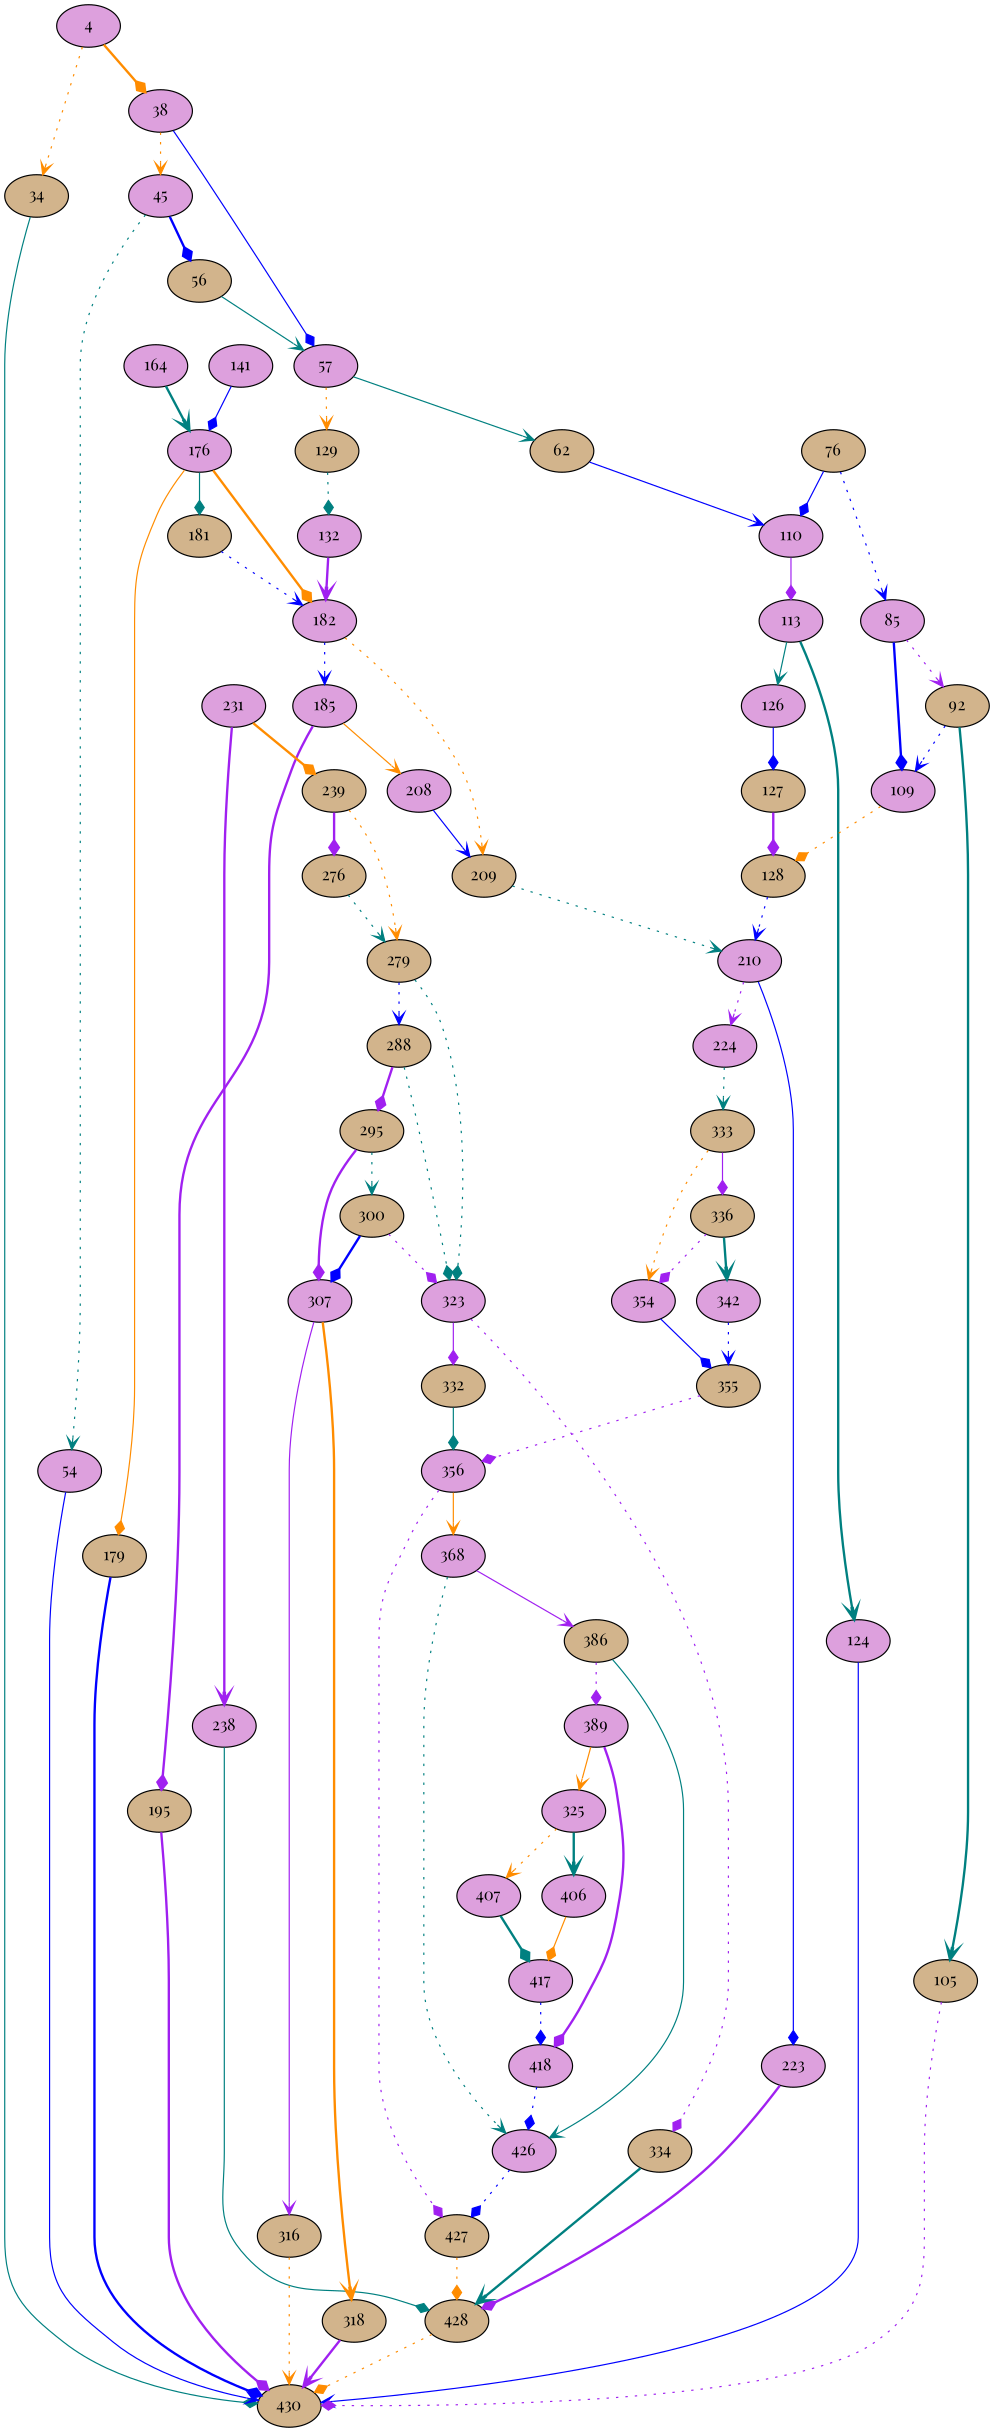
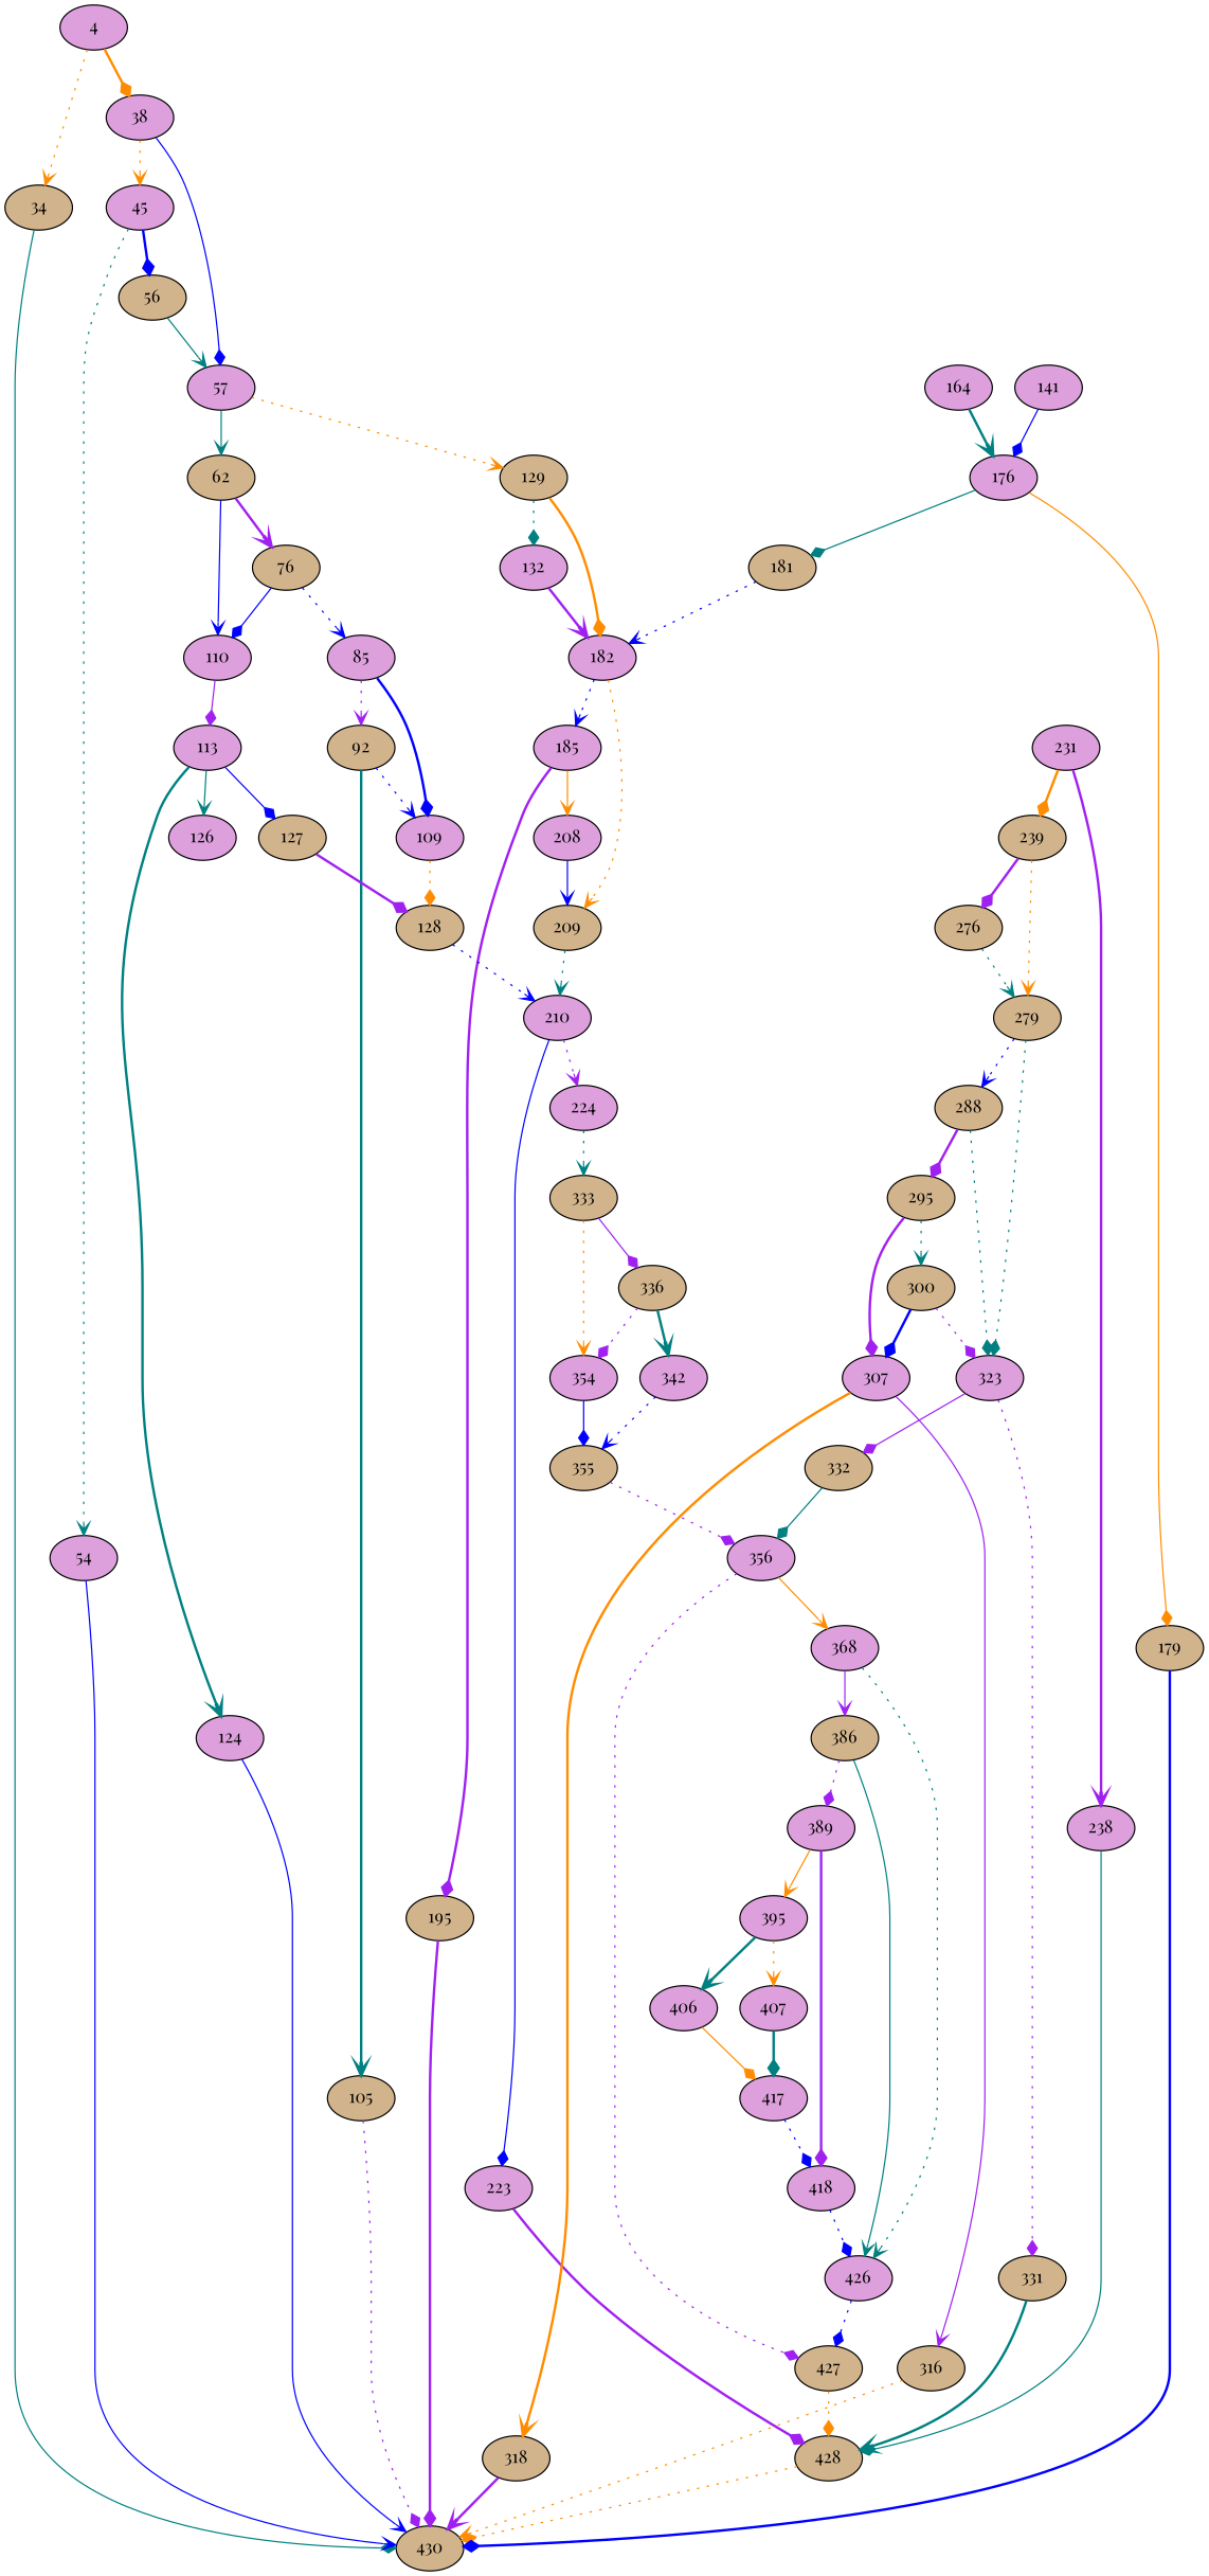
  strict digraph {
    fontname="Playfair Display"
    node [fillcolor=plum fontname="Playfair Display" style=filled]
    edge [arrowhead=vee color=purple fontname="Playfair Display" style=dotted]
    4 [entry=true]
    34 [fillcolor=tan]
    38
    430 [fillcolor=tan]
    45
    57
    54
    56 [fillcolor=tan]
    62 [fillcolor=tan]
    129 [fillcolor=tan]
    76 [fillcolor=tan]
    110
    132
    182
    85
    113
    185
    209 [fillcolor=tan]
    92 [fillcolor=tan]
    109
    124
    126
    127 [fillcolor=tan]
    128 [fillcolor=tan]
    105 [fillcolor=tan]
    210
    223
    224
    428 [fillcolor=tan]
    333 [fillcolor=tan]
    195 [fillcolor=tan]
    208
    141
    176
    164
    179 [fillcolor=tan]
    181 [fillcolor=tan]
    231
    238
    239 [fillcolor=tan]
    336 [fillcolor=tan]
    354
    279 [fillcolor=tan]
    276 [fillcolor=tan]
    342
    355 [fillcolor=tan]
    288 [fillcolor=tan]
    323
    295 [fillcolor=tan]
-   331 [fillcolor=tan label=334]
+   331 [fillcolor=tan]
    332 [fillcolor=tan]
    300 [fillcolor=tan]
    307
    356
    316 [fillcolor=tan]
    318 [fillcolor=tan]
    368
    427 [fillcolor=tan]
    386 [fillcolor=tan]
    426
    389
-   395 [label=325]
+   395
    418
    406
    407
    417
    4 -> 34 [color=darkorange cond=true]
    4 -> 38 [arrowhead=diamond color=darkorange cond=false style=bold]
    34 -> 430 [arrowhead=diamond color=teal style=solid]
    38 -> 45 [color=darkorange cond=true]
    38 -> 57 [arrowhead=diamond color=blue cond=false style=solid]
    45 -> 54 [color=teal cond=true]
    45 -> 56 [arrowhead=diamond color=blue cond=false style=bold]
    57 -> 62 [color=teal cond=true style=solid]
    57 -> 129 [color=darkorange cond=false]
    54 -> 430 [color=blue style=solid]
    56 -> 57 [color=teal style=solid]
+   62 -> 76 [cond=true style=bold]
    62 -> 110 [color=blue cond=false style=solid]
    129 -> 132 [arrowhead=diamond color=teal cond=true]
-   176 -> 182 [arrowhead=diamond color=darkorange cond=false style=bold]
+   129 -> 182 [arrowhead=diamond color=darkorange cond=false style=bold]
    76 -> 110 [arrowhead=diamond color=blue cond=false style=solid]
    76 -> 85 [color=blue cond=true]
    110 -> 113 [arrowhead=diamond cond=true style=solid]
    132 -> 182 [cond=false style=bold]
    182 -> 185 [color=blue cond=true]
    182 -> 209 [color=darkorange cond=false]
    85 -> 92 [cond=true]
    85 -> 109 [arrowhead=diamond color=blue cond=false style=bold]
    113 -> 124 [color=teal cond=true style=bold]
    113 -> 126 [color=teal cond=false style=solid]
    185 -> 195 [arrowhead=diamond cond=true style=bold]
    185 -> 208 [color=darkorange cond=false style=solid]
    209 -> 210 [color=teal]
    92 -> 109 [color=blue cond=false]
    92 -> 105 [color=teal cond=true style=bold]
    109 -> 128 [arrowhead=diamond color=darkorange]
    124 -> 430 [color=blue style=solid]
-   126 -> 127 [arrowhead=diamond color=blue style=solid]
+   113 -> 127 [arrowhead=diamond color=blue style=solid]
    127 -> 128 [arrowhead=diamond style=bold]
    128 -> 210 [color=blue]
    105 -> 430 [arrowhead=diamond]
    210 -> 223 [arrowhead=diamond color=blue cond=true style=solid]
    210 -> 224 [cond=false]
    223 -> 428 [arrowhead=diamond style=bold]
    224 -> 333 [color=teal cond=false]
    428 -> 430 [arrowhead=diamond color=darkorange]
    333 -> 336 [arrowhead=diamond cond=true style=solid]
    333 -> 354 [color=darkorange cond=false]
    195 -> 430 [arrowhead=diamond style=bold]
    208 -> 209 [color=blue style=solid]
    141 -> 176 [arrowhead=diamond color=blue style=solid]
    176 -> 179 [arrowhead=diamond color=darkorange cond=true style=solid]
    176 -> 181 [arrowhead=diamond color=teal cond=false style=solid]
    164 -> 176 [color=teal style=bold]
    179 -> 430 [arrowhead=diamond color=blue style=bold]
    181 -> 182 [color=blue]
    231 -> 238 [cond=true style=bold]
    231 -> 239 [arrowhead=diamond color=darkorange cond=false style=bold]
    238 -> 428 [arrowhead=diamond color=teal style=solid]
    239 -> 279 [color=darkorange cond=true]
    239 -> 276 [arrowhead=diamond cond=false style=bold]
    336 -> 354 [arrowhead=diamond cond=false]
    336 -> 342 [color=teal cond=true style=bold]
    354 -> 355 [arrowhead=diamond color=blue style=solid]
    279 -> 288 [color=blue cond=true]
    279 -> 323 [arrowhead=diamond color=teal cond=false]
    276 -> 279 [color=teal]
    342 -> 355 [color=blue]
    355 -> 356 [arrowhead=diamond]
    288 -> 323 [arrowhead=diamond color=teal cond=false]
    288 -> 295 [arrowhead=diamond cond=true style=bold]
    323 -> 331 [arrowhead=diamond cond=true]
    323 -> 332 [arrowhead=diamond cond=false style=solid]
    295 -> 300 [color=teal cond=true]
    295 -> 307 [arrowhead=diamond cond=false style=bold]
    331 -> 428 [color=teal style=bold]
    332 -> 356 [arrowhead=diamond color=teal style=solid]
    300 -> 323 [arrowhead=diamond cond=false]
    300 -> 307 [arrowhead=diamond color=blue cond=true style=bold]
    307 -> 316 [cond=true style=solid]
    307 -> 318 [color=darkorange cond=false style=bold]
    356 -> 368 [color=darkorange cond=true style=solid]
    356 -> 427 [arrowhead=diamond cond=false]
    316 -> 430 [color=darkorange]
    318 -> 430 [style=bold]
    368 -> 386 [cond=true style=solid]
    368 -> 426 [color=teal cond=false]
    427 -> 428 [arrowhead=diamond color=darkorange]
    386 -> 426 [color=teal cond=false style=solid]
    386 -> 389 [arrowhead=diamond cond=true]
    426 -> 427 [arrowhead=diamond color=blue]
    389 -> 395 [color=darkorange cond=true style=solid]
    389 -> 418 [arrowhead=diamond cond=false style=bold]
    395 -> 406 [color=teal cond=true style=bold]
    395 -> 407 [color=darkorange cond=false]
    418 -> 426 [arrowhead=diamond color=blue]
    406 -> 417 [arrowhead=diamond color=darkorange style=solid]
    407 -> 417 [arrowhead=diamond color=teal style=bold]
    417 -> 418 [arrowhead=diamond color=blue]
  }
